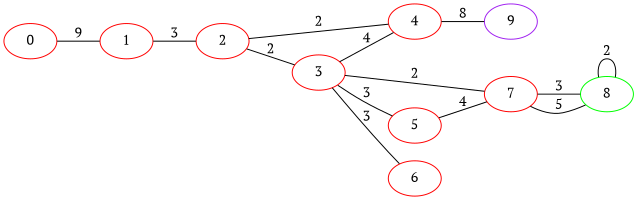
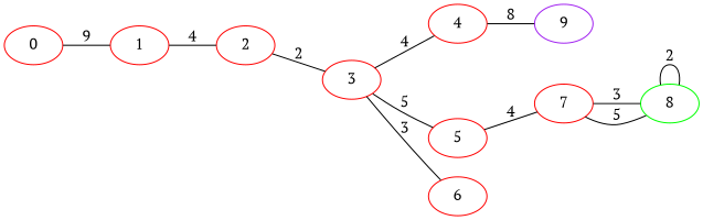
  graph {
    fontname="PT Serif"
    rankdir=LR
    node [color=red fontname="PT Serif" weight=1]
    edge [fontname="PT Serif"]
    0
    1
    2
    3
    4
    5
    7
    6
    9 [color=purple weight=4]
    8 [color=green weight=2]
    0 -- 1 [label=9]
-   1 -- 2 [label=3]
+   1 -- 2 [label=4]
    2 -- 3 [label=2]
-   2 -- 4 [label=2]
    3 -- 4 [label=4]
-   3 -- 5 [label=3]
-   3 -- 7 [label=2]
+   3 -- 5 [label=5]
    3 -- 6 [label=3]
    4 -- 9 [label=8]
    5 -- 7 [label=4]
    7 -- 8 [label=3]
    7 -- 8 [label=5]
    8 -- 8 [label=2]
  }
